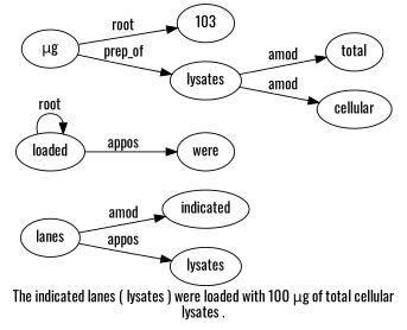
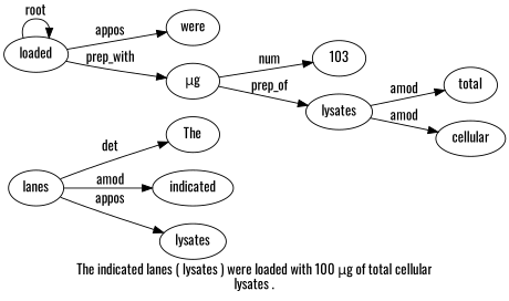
  digraph {
    fontname=Oswald
    label="The indicated lanes ( lysates ) were loaded with 100 μg of total cellular\nlysates ."
    rankdir=LR
    node [fillcolor=white fontname=Oswald style=filled]
    edge [fontname=Oswald]
    n1 [label=lanes]
+   n2 [label=The]
    n3 [label=indicated]
    n4 [label=lysates]
    n5 [label=loaded]
    n6 [label=were]
    n7 [label="μg"]
    n8 [label=103]
    n9 [label=lysates]
    n10 [label=total]
    n11 [label=cellular]
+   n1 -> n2 [label=det]
    n1 -> n3 [label=amod]
    n1 -> n4 [label=appos]
    n5 -> n5 [label=root]
    n5 -> n6 [label=appos]
-   n7 -> n8 [label=root]
+   n5 -> n7 [label=prep_with]
+   n7 -> n8 [label=num]
    n7 -> n9 [label=prep_of]
    n9 -> n10 [label=amod]
    n9 -> n11 [label=amod]
  }
